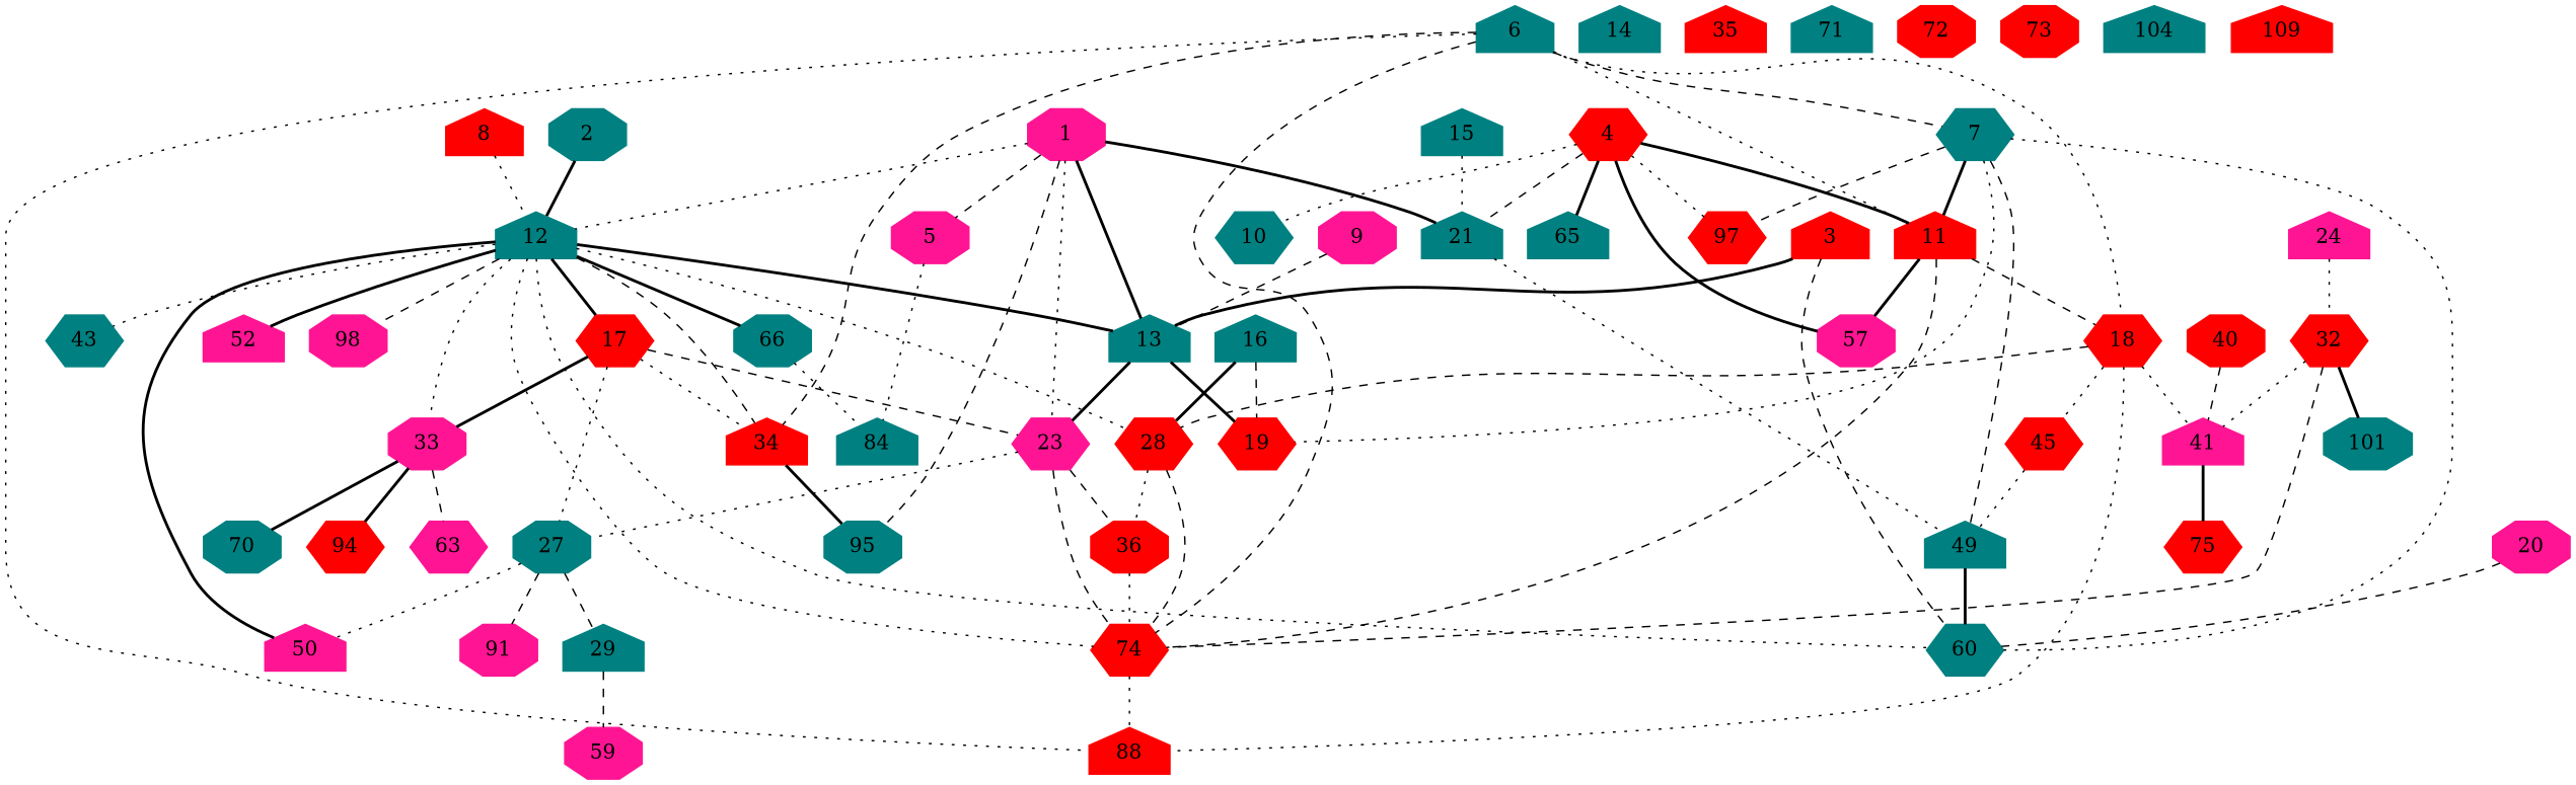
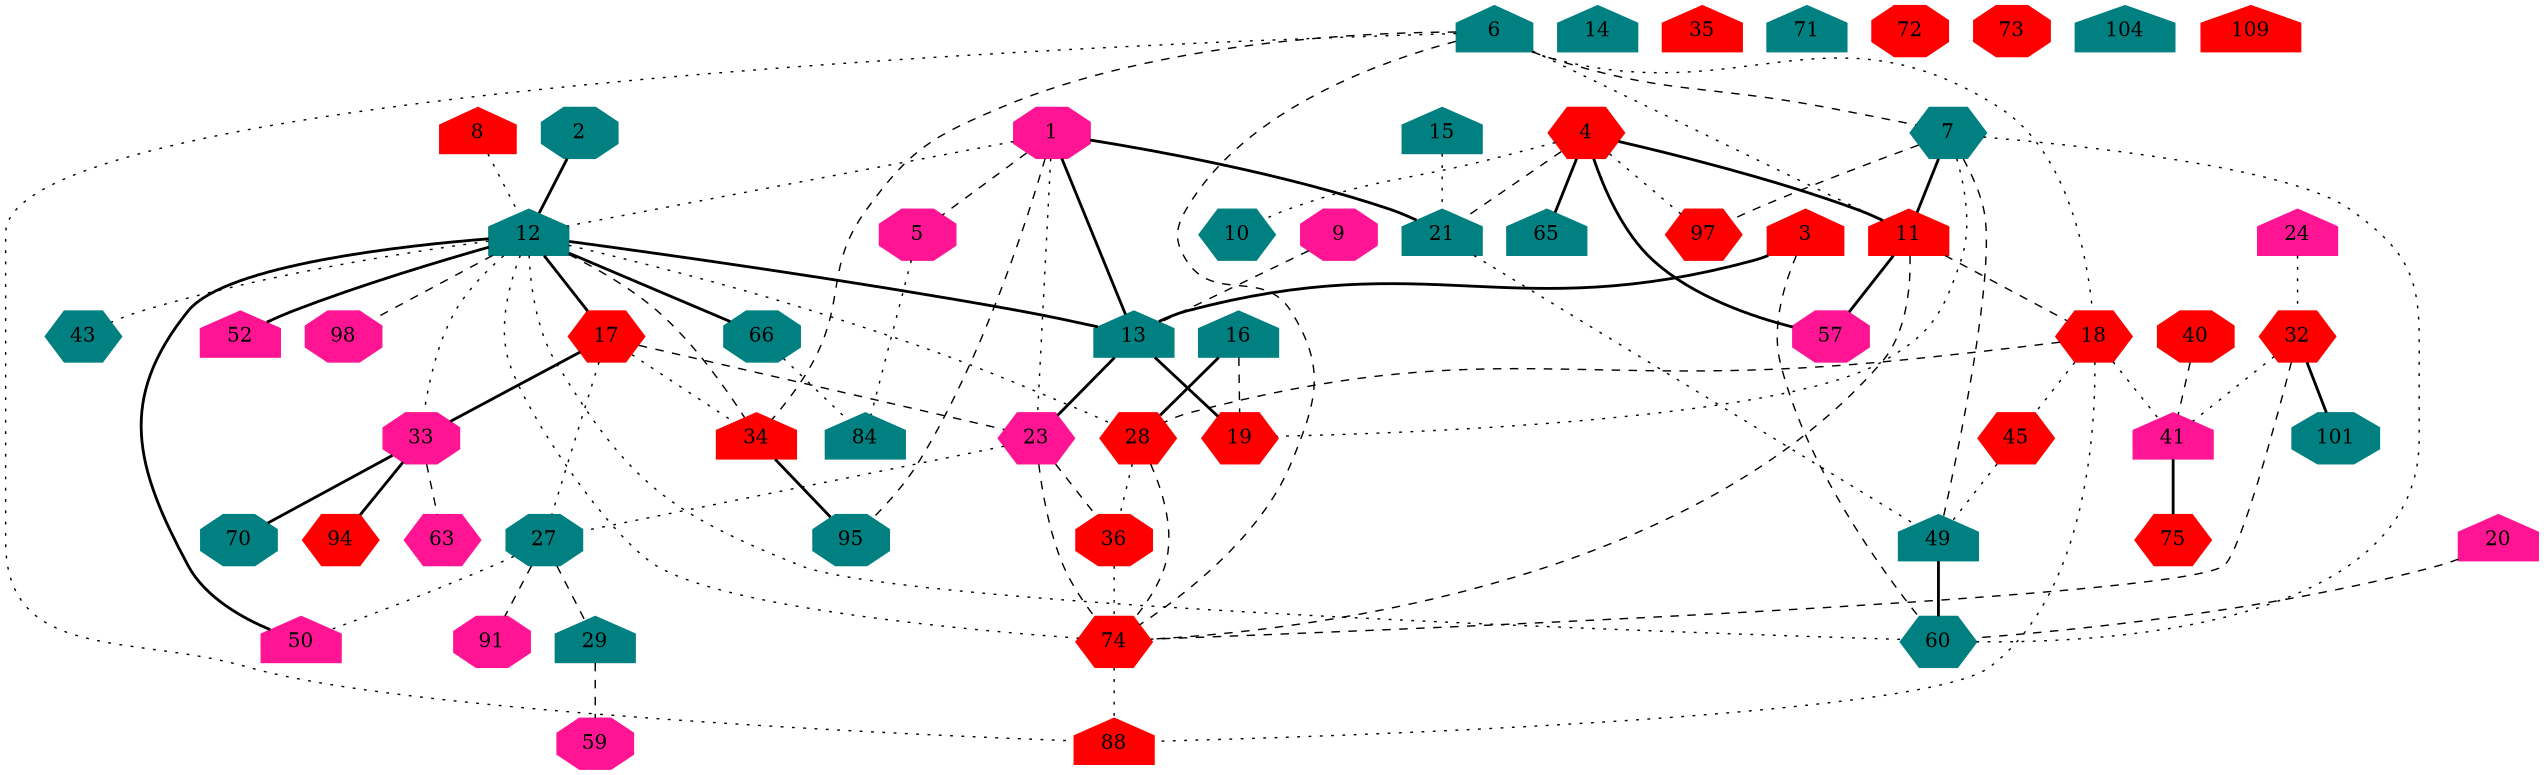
  graph {
    node [color=teal shape=house style=filled]
    edge [style=dotted]
    1 [color=deeppink shape=octagon super="+77+76"]
    5 [color=deeppink shape=octagon super="+51"]
    12 [super="+105+81"]
    13 [super="+64+89+25"]
    21
    23 [color=deeppink shape=hexagon super="+117+26"]
    95 [shape=octagon]
    84 [super="+118"]
    60 [shape=hexagon super="+67"]
    34 [color=red super="+61+58"]
    74 [color=red shape=hexagon super="+80+92"]
    17 [color=red shape=hexagon super="+87+31"]
    28 [color=red shape=hexagon super="+86+83"]
    33 [color=deeppink shape=octagon super="+37"]
    43 [shape=hexagon]
    50 [color=deeppink]
    52 [color=deeppink super="+93"]
    66 [shape=octagon]
    98 [color=deeppink shape=octagon super="+103"]
    19 [color=red shape=hexagon super="+113+85+82"]
    49 [super="+107"]
    27 [shape=octagon super="+111"]
    36 [color=red shape=octagon super="+100+48"]
    2 [shape=octagon]
    3 [color=red super="+39"]
    4 [color=red shape=hexagon super="+69"]
    10 [shape=hexagon]
    11 [color=red super="+55"]
    57 [color=deeppink shape=octagon]
    65
    97 [color=red shape=hexagon]
    18 [color=red shape=hexagon super="+79+38+99"]
    6 [super="+46"]
    7 [shape=hexagon super="+56"]
    88 [color=red]
    41 [color=deeppink super="+44"]
    45 [color=red shape=hexagon super="+90"]
    8 [color=red]
    9 [color=deeppink shape=octagon]
    63 [color=deeppink shape=hexagon]
    70 [shape=octagon]
    94 [color=red shape=hexagon]
    14 [super="+108"]
    15 [super="+22"]
    16
    29
    91 [color=deeppink shape=octagon]
    75 [color=red shape=hexagon]
-   20 [color=deeppink shape=octagon]
+   20 [color=deeppink]
    24 [color=deeppink super="+30"]
    32 [color=red shape=hexagon super="+78"]
    101 [shape=octagon]
    59 [color=deeppink shape=octagon]
    35 [color=red]
    40 [color=red shape=octagon]
    71
    72 [color=red shape=octagon]
    73 [color=red shape=octagon]
    104
    109 [color=red]
    1 -- 5 [style=dashed]
    1 -- 12
    1 -- 13 [style=bold]
    1 -- 21 [style=bold]
    1 -- 23 [weight=2]
    1 -- 95 [style=dashed]
    5 -- 84
    12 -- 13 [style=bold]
    12 -- 60
    12 -- 34 [style=dashed]
    12 -- 74
    12 -- 17 [style=bold]
    12 -- 28
    12 -- 33
    12 -- 43
    12 -- 50 [style=bold]
    12 -- 52 [style=bold]
    12 -- 66 [style=bold]
    12 -- 98 [style=dashed]
    13 -- 23 [style=bold weight=2]
    13 -- 19 [style=bold]
    21 -- 49
    23 -- 74 [style=dashed weight=3]
    23 -- 27
    23 -- 36 [style=dashed]
    34 -- 95 [style=bold]
    74 -- 88
    17 -- 23 [style=dashed]
    17 -- 34
    17 -- 33 [style=bold]
    17 -- 27
    28 -- 74 [style=dashed]
    28 -- 36
    33 -- 63 [style=dashed]
    33 -- 70 [style=bold]
    33 -- 94 [style=bold]
    66 -- 84
    49 -- 60 [style=bold]
    27 -- 50
    27 -- 29 [style=dashed]
    27 -- 91 [style=dashed]
    36 -- 74
    2 -- 12 [style=bold]
    3 -- 13 [style=bold]
    3 -- 60 [style=dashed]
    4 -- 21 [style=dashed]
    4 -- 10
    4 -- 11 [style=bold]
    4 -- 57 [style=bold]
    4 -- 65 [style=bold]
    4 -- 97
    11 -- 74 [style=dashed]
    11 -- 57 [style=bold]
    11 -- 18 [style=dashed]
    18 -- 28 [style=dashed]
    18 -- 88
    18 -- 41
    18 -- 45
    6 -- 34 [style=dashed]
    6 -- 74 [style=dashed]
    6 -- 11
    6 -- 18
    6 -- 7 [style=dashed]
    6 -- 88
    7 -- 60
    7 -- 19
    7 -- 49 [style=dashed]
    7 -- 11 [style=bold]
    7 -- 97 [style=dashed]
    41 -- 75 [style=bold]
    45 -- 49
    8 -- 12
    9 -- 13 [style=dashed]
    15 -- 21
    16 -- 28 [style=bold]
    16 -- 19 [style=dashed]
    29 -- 59 [style=dashed]
    20 -- 60 [style=dashed]
    24 -- 32
    32 -- 74 [style=dashed]
    32 -- 41
    32 -- 101 [style=bold]
    40 -- 41 [style=dashed]
  }
